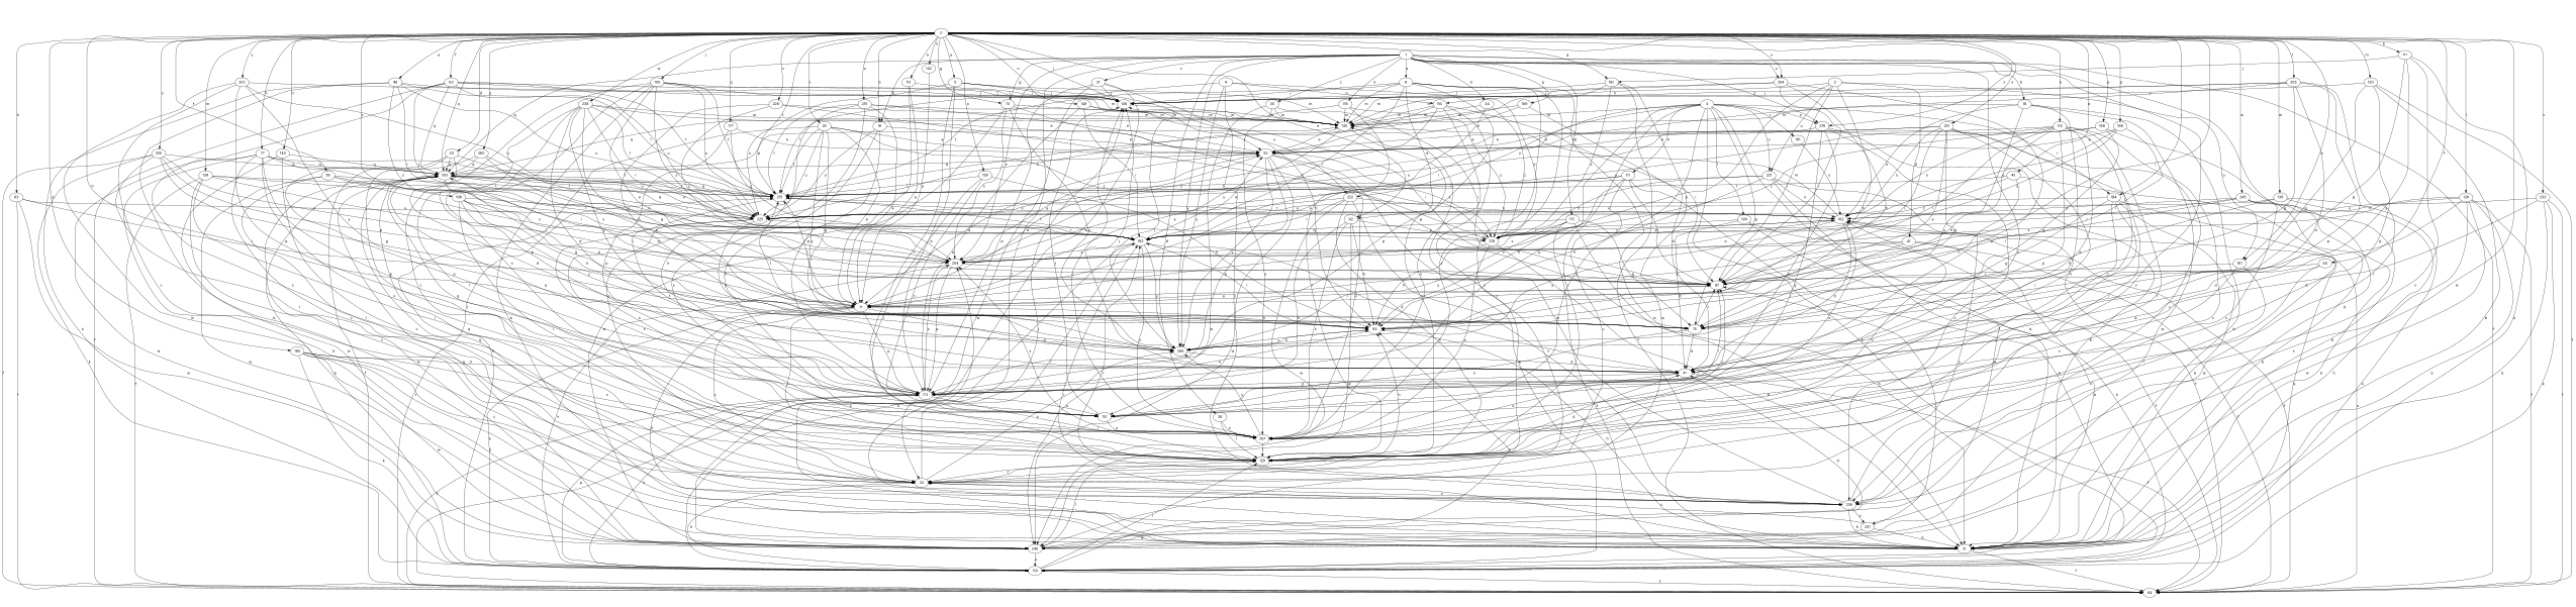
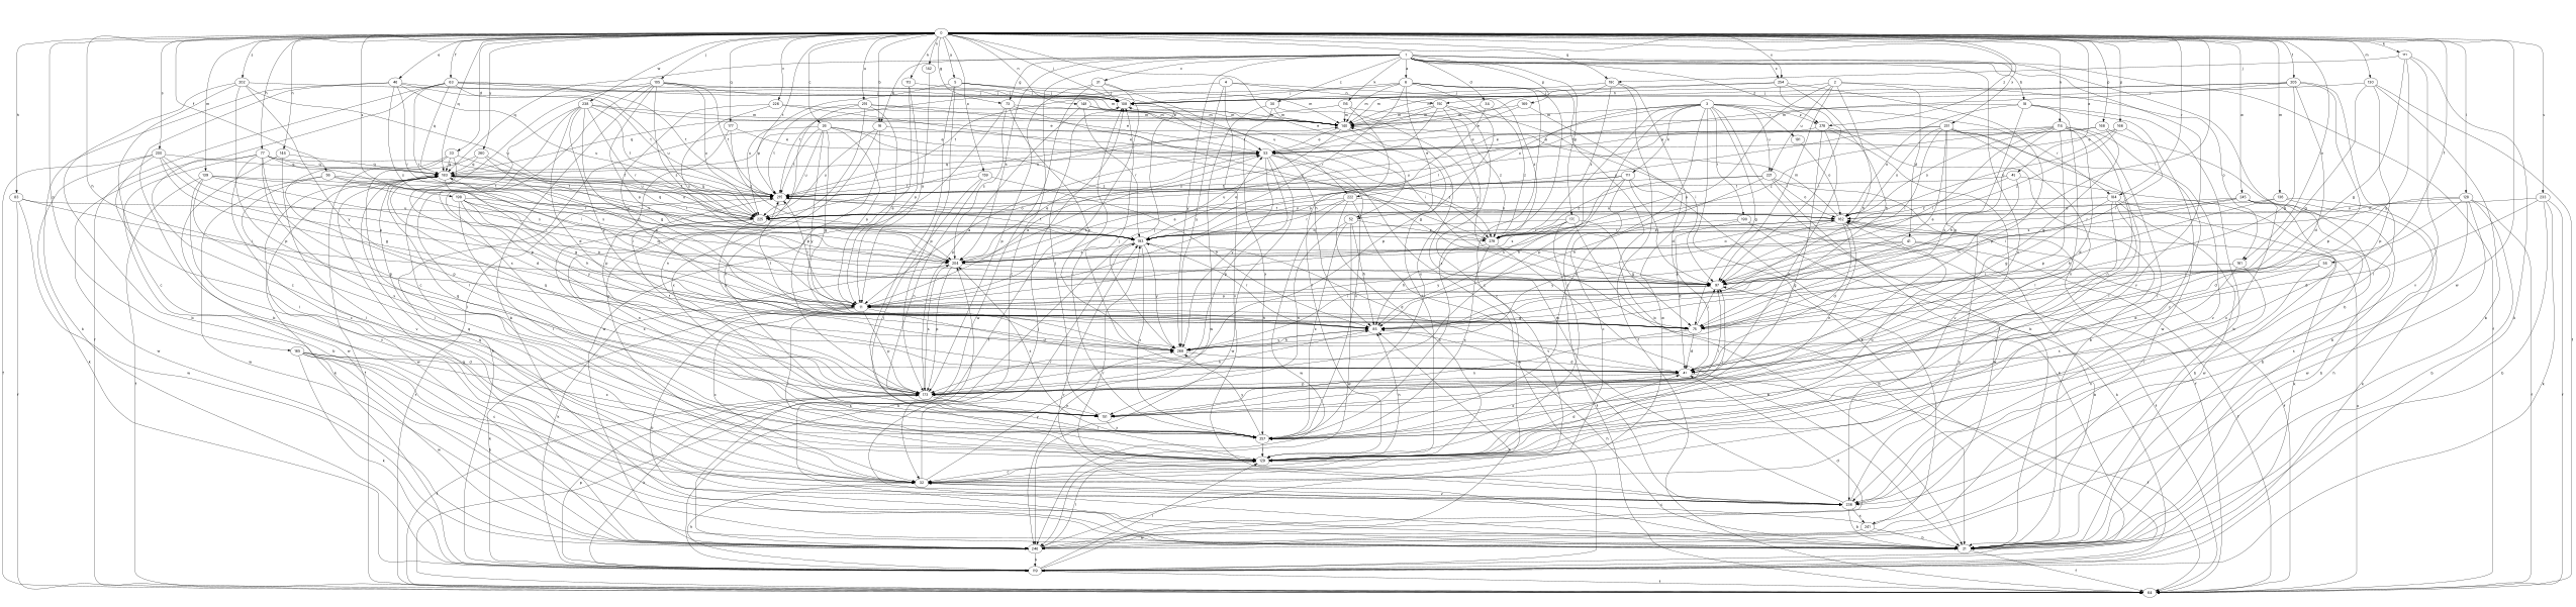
  strict digraph {
    fontname=Inter
    node [fontname=Inter]
    edge [fontname=Inter]
    0
    5
    16
    26
    33
    46
    49
-   52 [label=92]
+   52
    54
    56
    63
    73
    77
    83
    85
    97
    105
    108
    111
    113
    114
    128
    130
    136
    139
    142
    144
    148
    159
    161
    165
    166
    168
    177
    180
    183
    184
    198
    200
    202
    205
    215
    219
    226
    233
    238
    241
    245
    251
    254
    260
    278
    140
    173
    222
    151
    225
    257
    53
    75
    268
    11
    119
    279
    129
    42
    21
    204
    193
    246
    32
    64
    236
    162
    1
    6
    18
    30
    31
    34
-   36
    116
    169
    170
    2
    41
    150
    221
    3
    117
    190
    191
    4
    0 -> 5 [label=a]
    0 -> 16 [label=b]
    0 -> 26 [label=c]
    0 -> 33 [label=d]
    0 -> 46 [label=e]
    0 -> 49 [label=e]
    0 -> 52 [label=e]
    0 -> 54 [label=f]
    0 -> 56 [label=f]
    0 -> 63 [label=f]
    0 -> 73 [label=g]
    0 -> 77 [label=h]
    0 -> 83 [label=h]
    0 -> 85 [label=h]
    0 -> 97 [label=i]
    0 -> 105 [label=j]
    0 -> 108 [label=j]
    0 -> 111 [label=k]
    0 -> 113 [label=k]
    0 -> 114 [label=k]
    0 -> 128 [label=l]
    0 -> 130 [label=m]
    0 -> 136 [label=m]
    0 -> 139 [label=m]
    0 -> 142 [label=n]
    0 -> 144 [label=n]
    0 -> 148 [label=n]
    0 -> 159 [label=o]
    0 -> 161 [label=o]
    0 -> 165 [label=p]
    0 -> 166 [label=p]
    0 -> 168 [label=p]
    0 -> 177 [label=q]
    0 -> 180 [label=q]
    0 -> 183 [label=q]
    0 -> 184 [label=r]
    0 -> 198 [label=s]
    0 -> 200 [label=s]
    0 -> 202 [label=s]
    0 -> 205 [label=t]
    0 -> 215 [label=t]
    0 -> 219 [label=u]
    0 -> 226 [label=v]
    0 -> 233 [label=v]
    0 -> 238 [label=w]
    0 -> 241 [label=w]
    0 -> 245 [label=w]
    0 -> 251 [label=x]
    0 -> 254 [label=x]
    0 -> 260 [label=y]
    0 -> 278 [label=z]
    5 -> 108 [label=j]
    5 -> 140 [label=m]
    5 -> 173 [label=p]
    5 -> 222 [label=u]
    5 -> 151 [label=n]
    5 -> 225 [label=u]
    16 -> 151 [label=n]
    16 -> 225 [label=u]
    16 -> 257 [label=x]
    16 -> 53 [label=e]
    26 -> 215 [label=t]
    26 -> 225 [label=u]
    26 -> 53 [label=e]
    26 -> 75 [label=g]
    26 -> 268 [label=y]
    26 -> 11 [label=a]
    26 -> 119 [label=k]
    26 -> 279 [label=z]
    33 -> 183 [label=q]
    33 -> 173 [label=p]
    33 -> 225 [label=u]
    33 -> 129 [label=l]
    33 -> 42 [label=d]
    46 -> 108 [label=j]
    46 -> 215 [label=t]
    46 -> 225 [label=u]
    46 -> 119 [label=k]
    46 -> 21 [label=b]
    46 -> 204 [label=s]
    46 -> 193 [label=r]
    49 -> 85 [label=h]
    49 -> 215 [label=t]
    49 -> 279 [label=z]
    49 -> 21 [label=b]
    52 -> 85 [label=h]
    52 -> 151 [label=n]
    52 -> 257 [label=x]
    52 -> 279 [label=z]
    52 -> 246 [label=w]
    54 -> 97 [label=i]
    54 -> 129 [label=l]
    54 -> 42 [label=d]
    56 -> 215 [label=t]
    56 -> 129 [label=l]
    56 -> 204 [label=s]
    56 -> 193 [label=r]
    56 -> 246 [label=w]
    63 -> 108 [label=j]
    63 -> 183 [label=q]
    63 -> 215 [label=t]
    63 -> 225 [label=u]
    63 -> 53 [label=e]
    63 -> 193 [label=r]
    63 -> 32 [label=c]
    63 -> 64 [label=f]
    73 -> 140 [label=m]
    73 -> 75 [label=g]
    73 -> 268 [label=y]
    73 -> 204 [label=s]
    73 -> 246 [label=w]
    77 -> 97 [label=i]
    77 -> 183 [label=q]
    77 -> 215 [label=t]
    77 -> 173 [label=p]
    77 -> 257 [label=x]
    77 -> 21 [label=b]
    77 -> 246 [label=w]
    77 -> 32 [label=c]
    83 -> 97 [label=i]
    83 -> 225 [label=u]
    83 -> 246 [label=w]
    83 -> 64 [label=f]
    85 -> 268 [label=y]
    85 -> 193 [label=r]
    97 -> 11 [label=a]
    105 -> 108 [label=j]
    105 -> 215 [label=t]
    105 -> 140 [label=m]
    105 -> 225 [label=u]
    105 -> 257 [label=x]
    105 -> 11 [label=a]
    105 -> 21 [label=b]
    105 -> 204 [label=s]
    105 -> 32 [label=c]
    108 -> 140 [label=m]
    111 -> 180 [label=j]
    111 -> 75 [label=g]
    111 -> 268 [label=y]
    111 -> 119 [label=k]
    111 -> 236 [label=v]
    113 -> 108 [label=j]
    113 -> 173 [label=p]
    113 -> 11 [label=a]
    114 -> 85 [label=h]
    114 -> 97 [label=i]
    114 -> 173 [label=p]
    114 -> 151 [label=n]
    114 -> 53 [label=e]
    114 -> 279 [label=z]
    114 -> 129 [label=l]
    114 -> 42 [label=d]
    114 -> 236 [label=v]
    114 -> 162 [label=o]
    128 -> 42 [label=d]
    128 -> 21 [label=b]
    128 -> 204 [label=s]
    128 -> 246 [label=w]
    128 -> 64 [label=f]
    128 -> 236 [label=s]
    128 -> 162 [label=o]
    130 -> 108 [label=j]
    130 -> 173 [label=p]
    130 -> 75 [label=g]
    130 -> 21 [label=b]
    130 -> 64 [label=f]
    136 -> 85 [label=h]
    136 -> 225 [label=u]
    136 -> 119 [label=k]
    136 -> 21 [label=h]
    139 -> 97 [label=i]
    139 -> 215 [label=t]
    139 -> 129 [label=l]
    139 -> 204 [label=s]
    139 -> 64 [label=f]
    139 -> 236 [label=v]
    142 -> 11 [label=a]
    144 -> 183 [label=q]
    144 -> 246 [label=w]
    144 -> 236 [label=v]
    148 -> 97 [label=i]
    148 -> 140 [label=m]
    148 -> 173 [label=p]
    148 -> 193 [label=r]
    159 -> 85 [label=h]
    159 -> 215 [label=t]
    159 -> 151 [label=n]
    159 -> 129 [label=l]
    161 -> 97 [label=i]
    161 -> 257 [label=x]
    161 -> 236 [label=v]
    165 -> 257 [label=x]
    165 -> 119 [label=k]
    165 -> 42 [label=d]
    165 -> 21 [label=b]
    165 -> 246 [label=w]
    165 -> 32 [label=c]
    166 -> 97 [label=i]
    166 -> 53 [label=e]
    166 -> 279 [label=z]
    166 -> 162 [label=o]
    168 -> 225 [label=u]
    168 -> 53 [label=e]
    168 -> 75 [label=g]
    168 -> 21 [label=b]
    177 -> 173 [label=p]
    177 -> 53 [label=e]
    177 -> 279 [label=z]
    180 -> 108 [label=j]
    180 -> 215 [label=t]
    180 -> 279 [label=z]
    180 -> 246 [label=w]
    180 -> 64 [label=f]
    183 -> 215 [label=t]
    183 -> 140 [label=p]
    183 -> 225 [label=u]
    183 -> 75 [label=g]
    183 -> 119 [label=k]
    183 -> 193 [label=r]
    183 -> 246 [label=w]
    184 -> 225 [label=u]
    184 -> 75 [label=g]
    184 -> 119 [label=k]
    184 -> 129 [label=l]
    184 -> 21 [label=b]
    184 -> 32 [label=c]
    198 -> 85 [label=h]
    198 -> 97 [label=i]
    198 -> 225 [label=u]
    198 -> 268 [label=y]
    198 -> 11 [label=a]
    198 -> 129 [label=l]
    200 -> 183 [label=q]
    200 -> 75 [label=g]
    200 -> 11 [label=a]
    200 -> 119 [label=k]
    200 -> 129 [label=l]
    200 -> 204 [label=s]
    200 -> 64 [label=f]
    202 -> 108 [label=j]
    202 -> 173 [label=p]
    202 -> 225 [label=u]
    202 -> 268 [label=y]
    202 -> 21 [label=b]
    202 -> 32 [label=c]
    205 -> 108 [label=j]
    205 -> 215 [label=t]
    205 -> 140 [label=m]
    205 -> 173 [label=p]
    205 -> 75 [label=g]
    205 -> 129 [label=l]
    205 -> 42 [label=d]
    215 -> 183 [label=q]
    215 -> 162 [label=o]
    219 -> 215 [label=t]
    219 -> 140 [label=m]
    219 -> 151 [label=n]
    219 -> 53 [label=e]
    219 -> 11 [label=a]
    219 -> 32 [label=c]
    226 -> 85 [label=h]
    226 -> 140 [label=m]
    226 -> 279 [label=z]
    226 -> 204 [label=s]
    233 -> 225 [label=u]
    233 -> 119 [label=k]
    233 -> 42 [label=d]
    233 -> 21 [label=b]
    233 -> 64 [label=f]
    238 -> 215 [label=t]
    238 -> 140 [label=m]
    238 -> 173 [label=p]
    238 -> 53 [label=e]
    238 -> 75 [label=g]
    238 -> 268 [label=y]
    238 -> 129 [label=l]
    238 -> 42 [label=d]
    238 -> 193 [label=r]
    241 -> 97 [label=i]
    241 -> 21 [label=b]
    241 -> 246 [label=w]
    241 -> 32 [label=c]
    245 -> 97 [label=i]
    245 -> 257 [label=x]
    245 -> 21 [label=b]
    245 -> 193 [label=r]
    245 -> 246 [label=w]
    245 -> 162 [label=o]
    251 -> 97 [label=i]
    251 -> 151 [label=n]
    251 -> 225 [label=u]
    251 -> 53 [label=e]
    251 -> 75 [label=g]
    251 -> 11 [label=a]
    251 -> 129 [label=l]
    251 -> 32 [label=c]
    251 -> 162 [label=o]
    254 -> 85 [label=h]
    254 -> 97 [label=i]
    254 -> 108 [label=j]
    254 -> 140 [label=m]
    254 -> 173 [label=p]
    260 -> 183 [label=q]
    260 -> 11 [label=a]
    260 -> 204 [label=s]
    260 -> 64 [label=f]
    278 -> 151 [label=n]
    278 -> 53 [label=e]
    278 -> 129 [label=l]
    278 -> 21 [label=b]
    278 -> 236 [label=v]
    140 -> 53 [label=e]
    140 -> 11 [label=a]
    140 -> 129 [label=l]
    173 -> 85 [label=h]
    173 -> 183 [label=q]
    173 -> 215 [label=t]
    173 -> 151 [label=n]
    173 -> 119 [label=k]
    173 -> 129 [label=l]
    173 -> 204 [label=s]
    173 -> 64 [label=f]
    222 -> 204 [label=s]
    222 -> 193 [label=r]
    222 -> 246 [label=w]
    222 -> 32 [label=c]
    222 -> 236 [label=v]
    222 -> 162 [label=o]
    151 -> 97 [label=i]
    151 -> 108 [label=j]
    151 -> 183 [label=q]
    151 -> 257 [label=x]
    225 -> 183 [label=q]
    225 -> 151 [label=n]
    225 -> 257 [label=x]
    225 -> 268 [label=y]
    225 -> 193 [label=r]
    257 -> 97 [label=i]
    257 -> 108 [label=j]
    257 -> 268 [label=y]
    257 -> 129 [label=l]
    257 -> 204 [label=s]
    53 -> 183 [label=q]
    53 -> 173 [label=p]
    53 -> 257 [label=x]
    53 -> 268 [label=y]
    53 -> 11 [label=a]
    53 -> 119 [label=k]
    53 -> 279 [label=z]
    53 -> 246 [label=w]
    75 -> 97 [label=i]
    75 -> 215 [label=t]
    75 -> 151 [label=n]
    75 -> 42 [label=d]
    268 -> 85 [label=h]
    268 -> 108 [label=j]
    268 -> 42 [label=d]
    11 -> 85 [label=h]
    11 -> 97 [label=i]
    11 -> 183 [label=q]
    11 -> 215 [label=t]
    11 -> 173 [label=p]
    11 -> 53 [label=e]
+   11 -> 75 [label=g]
    11 -> 119 [label=k]
    11 -> 129 [label=l]
    11 -> 42 [label=d]
    11 -> 21 [label=b]
    11 -> 32 [label=c]
    119 -> 85 [label=h]
    119 -> 173 [label=p]
    119 -> 129 [label=l]
    119 -> 64 [label=f]
    279 -> 85 [label=h]
    279 -> 257 [label=x]
    279 -> 21 [label=b]
    129 -> 85 [label=h]
    129 -> 42 [label=d]
    129 -> 32 [label=c]
    129 -> 162 [label=o]
    42 -> 108 [label=j]
    42 -> 173 [label=p]
    42 -> 257 [label=x]
    42 -> 64 [label=f]
    21 -> 85 [label=h]
    21 -> 108 [label=j]
    21 -> 204 [label=s]
    21 -> 193 [label=r]
    21 -> 64 [label=f]
    204 -> 97 [label=i]
    204 -> 173 [label=p]
    204 -> 53 [label=e]
    204 -> 119 [label=k]
    204 -> 162 [label=o]
    193 -> 215 [label=t]
    193 -> 257 [label=x]
    193 -> 53 [label=e]
    193 -> 268 [label=y]
    193 -> 119 [label=k]
    193 -> 42 [label=d]
    193 -> 204 [label=s]
    246 -> 183 [label=q]
    246 -> 119 [label=k]
    246 -> 129 [label=l]
    246 -> 42 [label=d]
    32 -> 183 [label=q]
    32 -> 268 [label=y]
    32 -> 119 [label=k]
    32 -> 193 [label=r]
    32 -> 236 [label=v]
    64 -> 215 [label=t]
    64 -> 162 [label=o]
    236 -> 183 [label=q]
    236 -> 241 [label=x]
    236 -> 140 [label=m]
    236 -> 21 [label=b]
    236 -> 193 [label=r]
    236 -> 162 [label=o]
    162 -> 215 [label=t]
    162 -> 140 [label=m]
    162 -> 151 [label=n]
    162 -> 268 [label=y]
    162 -> 279 [label=z]
    162 -> 42 [label=d]
    162 -> 193 [label=r]
    162 -> 64 [label=f]
    1 -> 16 [label=b]
    1 -> 73 [label=g]
    1 -> 183 [label=q]
    1 -> 254 [label=x]
    1 -> 278 [label=z]
    1 -> 257 [label=x]
    1 -> 268 [label=y]
    1 -> 21 [label=b]
    1 -> 204 [label=s]
    1 -> 32 [label=c]
    1 -> 64 [label=f]
    1 -> 236 [label=v]
    1 -> 6 [label=a]
    1 -> 18 [label=b]
    1 -> 30 [label=c]
    1 -> 31 [label=c]
    1 -> 34 [label=d]
-   1 -> 36 [label=d]
    1 -> 116 [label=k]
    1 -> 169 [label=p]
    1 -> 170 [label=p]
    6 -> 52 [label=e]
    6 -> 108 [label=j]
    6 -> 215 [label=t]
    6 -> 140 [label=m]
    6 -> 173 [label=p]
    6 -> 257 [label=x]
    6 -> 21 [label=b]
    6 -> 193 [label=r]
    6 -> 32 [label=c]
    18 -> 140 [label=m]
    18 -> 268 [label=y]
    18 -> 129 [label=l]
    18 -> 21 [label=b]
    18 -> 246 [label=w]
    18 -> 162 [label=o]
    30 -> 97 [label=i]
    30 -> 140 [label=m]
    30 -> 257 [label=x]
    30 -> 246 [label=w]
    31 -> 85 [label=h]
    31 -> 108 [label=j]
    31 -> 173 [label=p]
    31 -> 246 [label=w]
    31 -> 64 [label=f]
    34 -> 140 [label=m]
    34 -> 11 [label=a]
    34 -> 279 [label=z]
-   36 -> 257 [label=x]
-   36 -> 129 [label=l]
    116 -> 183 [label=q]
    116 -> 140 [label=m]
    116 -> 279 [label=z]
    116 -> 129 [label=l]
    169 -> 140 [label=m]
    169 -> 53 [label=e]
    169 -> 42 [label=d]
    170 -> 75 [label=g]
    170 -> 268 [label=y]
    170 -> 21 [label=b]
    170 -> 204 [label=s]
    170 -> 193 [label=q]
    170 -> 64 [label=f]
    2 -> 85 [label=h]
    2 -> 97 [label=i]
    2 -> 161 [label=o]
    2 -> 11 [label=a]
    2 -> 41 [label=d]
    2 -> 150 [label=n]
    2 -> 221 [label=u]
    41 -> 75 [label=g]
    41 -> 11 [label=a]
    41 -> 21 [label=b]
    41 -> 204 [label=s]
    41 -> 64 [label=f]
    150 -> 97 [label=i]
    150 -> 140 [label=m]
    150 -> 225 [label=u]
    150 -> 257 [label=x]
    150 -> 204 [label=s]
    150 -> 32 [label=c]
    221 -> 85 [label=h]
    221 -> 215 [label=t]
    221 -> 279 [label=z]
    221 -> 246 [label=w]
    221 -> 64 [label=f]
    221 -> 162 [label=o]
    3 -> 184 [label=r]
    3 -> 278 [label=z]
    3 -> 140 [label=m]
    3 -> 173 [label=p]
    3 -> 222 [label=u]
    3 -> 257 [label=x]
    3 -> 75 [label=g]
    3 -> 119 [label=k]
    3 -> 129 [label=l]
    3 -> 21 [label=b]
    3 -> 193 [label=r]
    3 -> 221 [label=u]
    3 -> 117 [label=k]
    3 -> 190 [label=r]
    3 -> 191 [label=r]
    117 -> 85 [label=h]
    117 -> 97 [label=i]
    117 -> 215 [label=t]
    117 -> 225 [label=u]
    117 -> 119 [label=k]
    117 -> 32 [label=c]
    190 -> 119 [label=k]
    190 -> 42 [label=d]
    190 -> 193 [label=r]
    190 -> 64 [label=f]
    191 -> 162 [label=o]
    4 -> 215 [label=t]
    4 -> 268 [label=y]
    4 -> 279 [label=z]
    4 -> 236 [label=v]
    4 -> 150 [label=n]
  }
